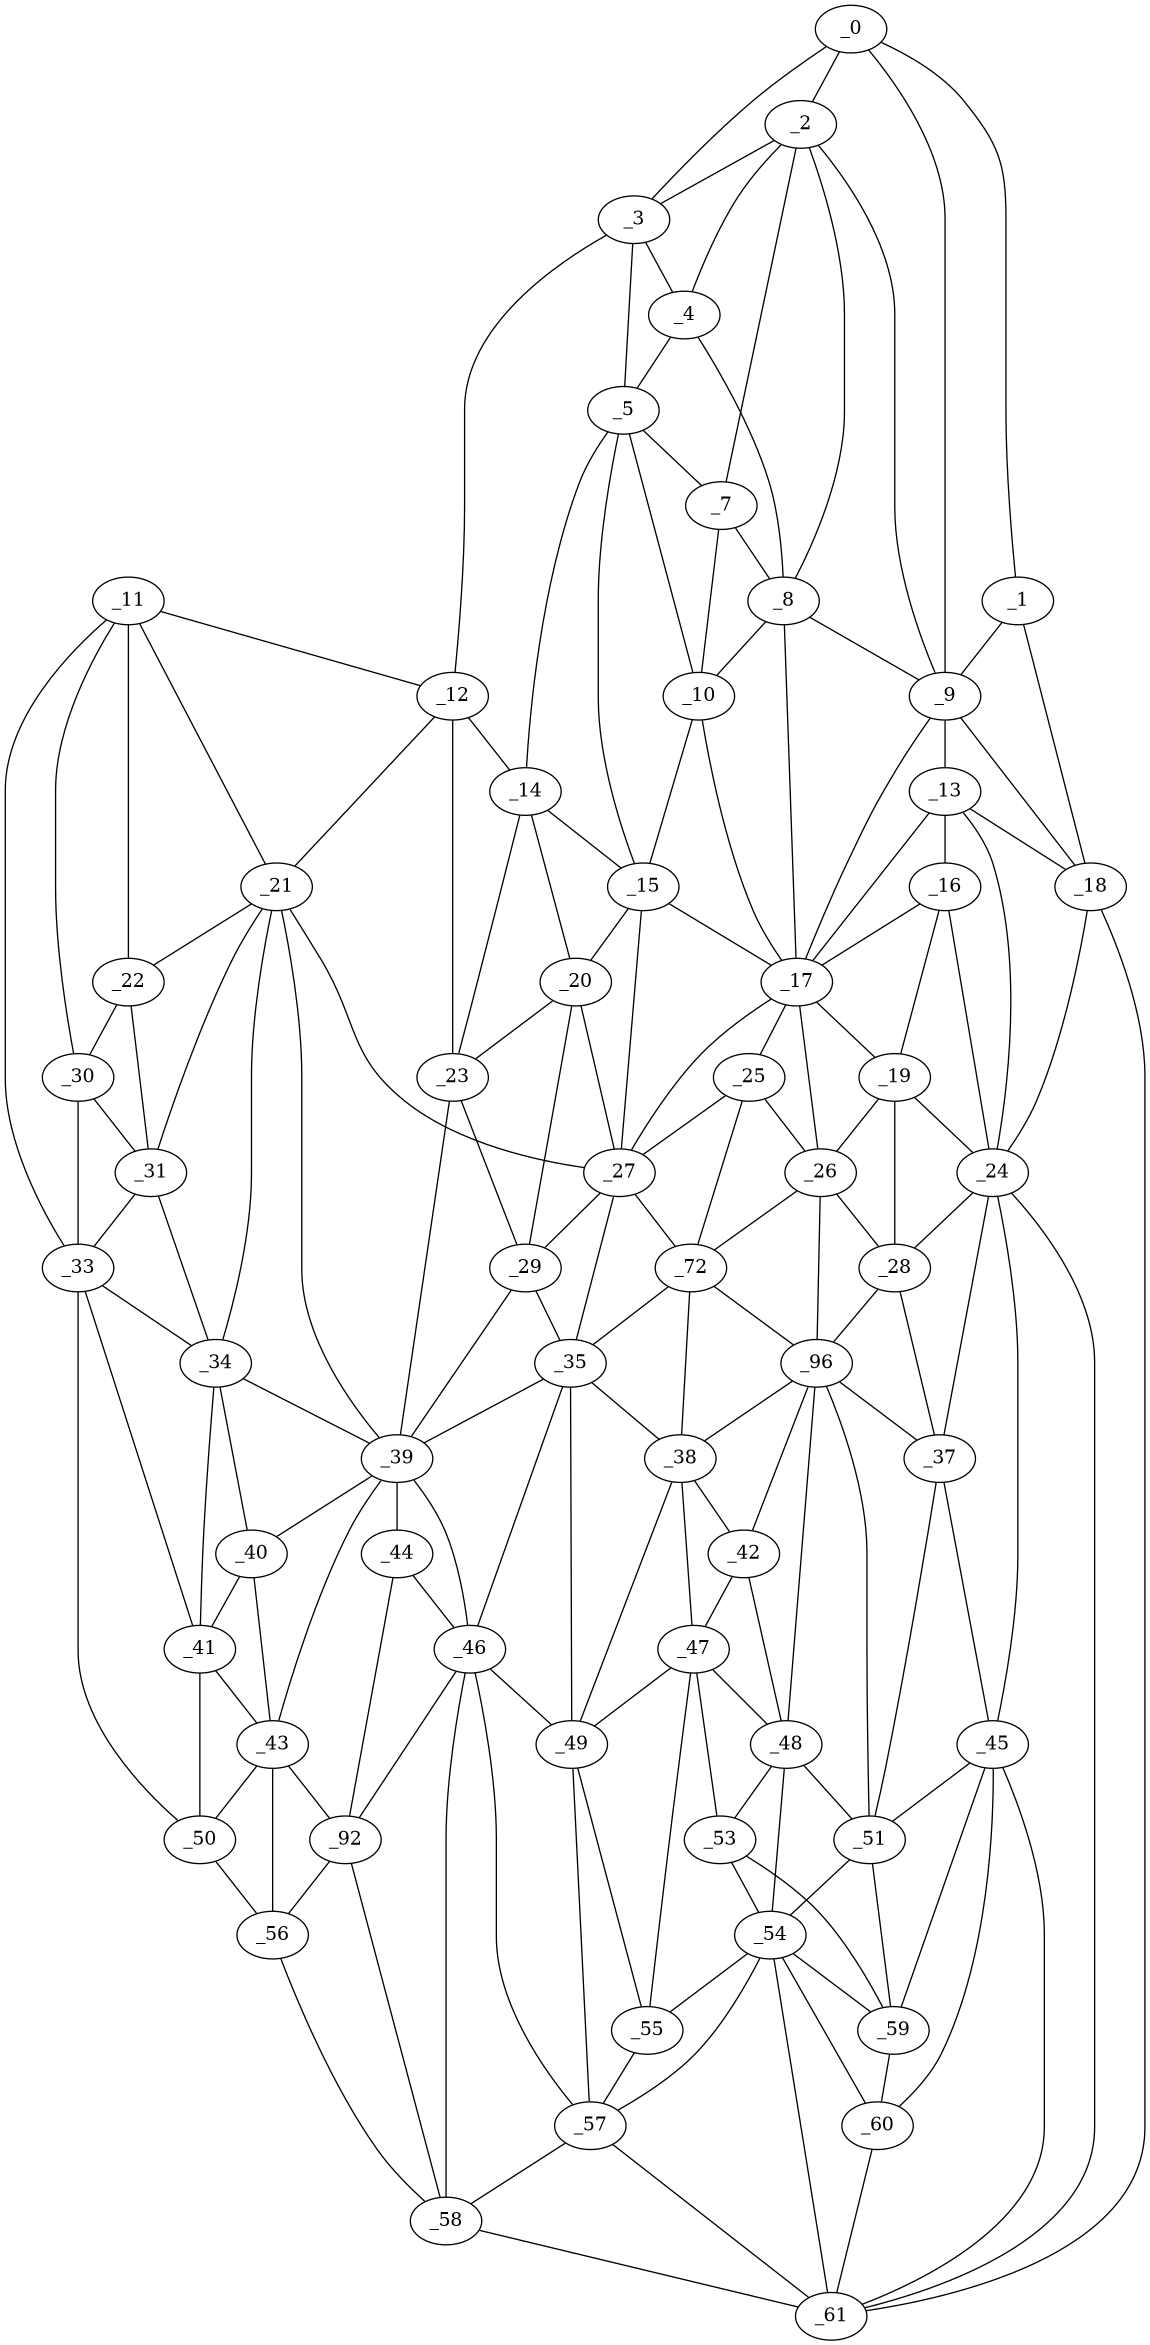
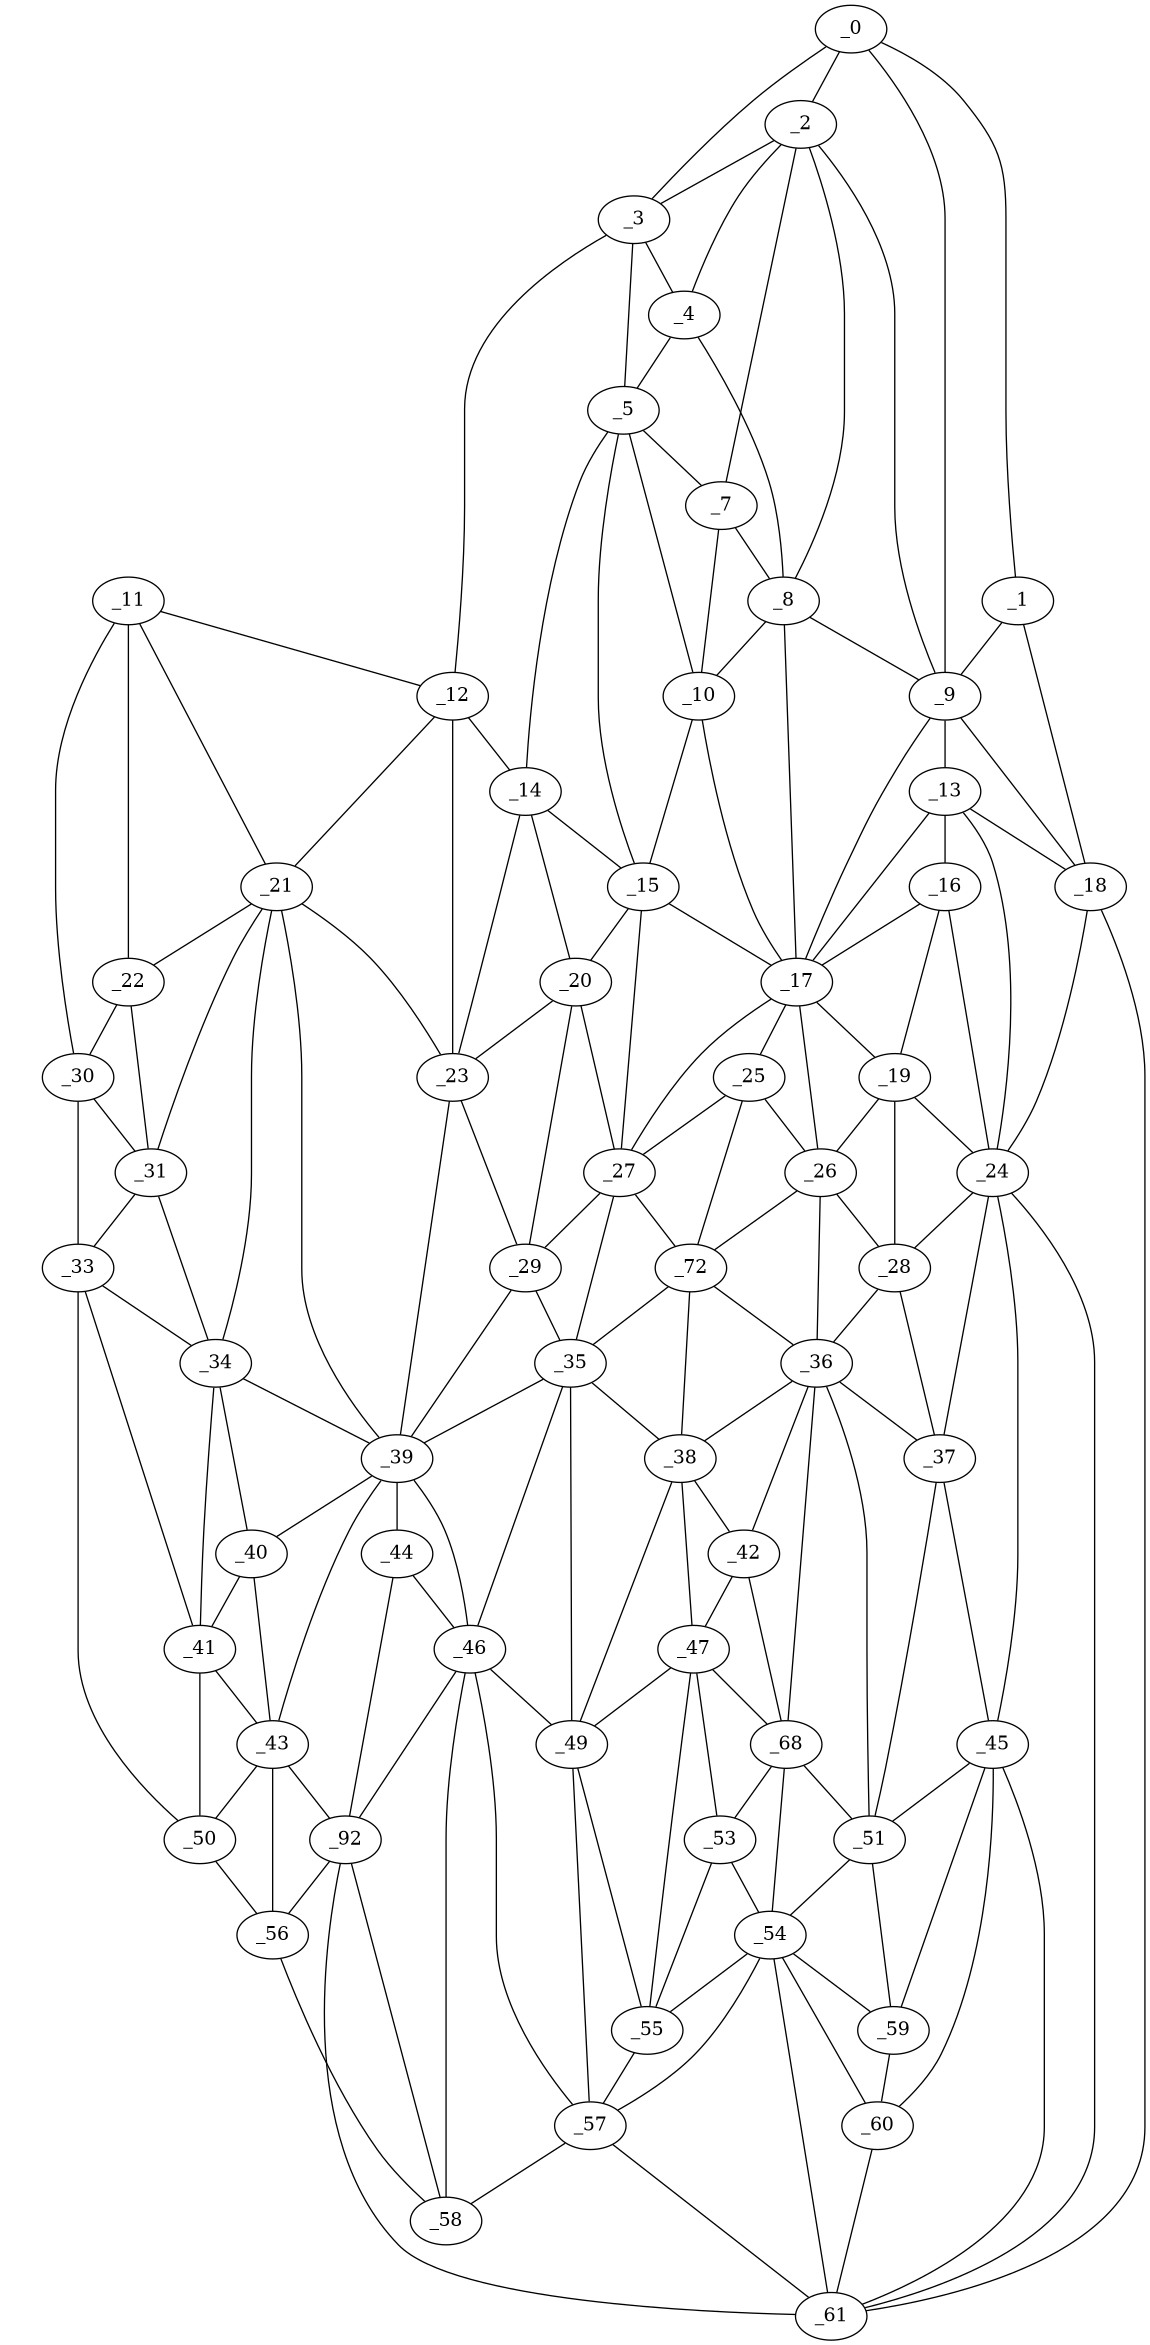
  graph {
    node [x=97 y=37]
    edge [valence=2]
    _0 [x=12 y=43]
    _1 [x=26 y=14]
    _2 [x=28 y=62]
    _3 [x=34 y=101]
    _9 [x=52]
    _18 [x=66 y=2]
    _4 [x=39 y=79]
    _7 [x=46 y=69]
    _8 [x=50 y=55]
    _5 [x=43 y=85]
    _12 [x=56 y=93]
    _17 [x=64 y=54]
    _13 [x=58 y=36]
    _24 [x=73 y=5]
    _61 [x=123 y=17]
    _10 [x=54 y=69]
    _14 [x=59 y=87]
    _15 [x=62 y=77]
    _21 [x=70 y=99]
    _23 [x=72 y=93]
    _27 [x=77 y=62]
    _19 [x=69]
    _25 [x=75 y=55]
    _26 [x=77 y=47]
    _16 [x=63]
    _28 [x=80 y=38]
    _37
    _45 [x=107 y=35]
    _20 [x=70 y=82]
    _11 [x=55 y=120]
    _22 [x=70 y=116]
    _30 [x=80 y=123]
    _33 [x=84 y=125]
    _31 [x=82 y=116]
    _34 [x=89 y=113]
    _39 [y=100]
    _29 [x=80 y=85]
    n38 [label=_72 x=84 y=60]
    _35 [x=90 y=74]
    _41 [x=101 y=120]
    _50 [x=111 y=118]
-   _36 [x=93 y=50 label=_96]
+   _36 [x=93 y=50]
    _40 [y=113]
    _46 [x=107 y=93]
    _43 [x=103 y=114]
    _44 [x=104 y=99]
    _56 [x=116 y=114]
    _51 [x=112 y=44]
    _59 [x=119 y=30]
    _60 [x=121 y=23]
    _38 [y=69]
    _49 [x=110 y=81]
    _42 [x=102 y=67]
-   _48 [x=110 y=57]
+   _48 [x=110 y=57 label=_68]
    n55 [label=_92 x=114 y=99]
    _57 [x=117 y=83]
    _58 [x=118 y=96]
    _54 [x=116 y=55]
    _47 [x=109 y=70]
    _53 [x=115 y=65]
    _55 [x=116 y=73]
    _0 -- _1 [valence=1]
    _0 -- _2
    _0 -- _3 [valence=1]
    _0 -- _9
    _1 -- _9
    _1 -- _18 [valence=1]
    _2 -- _3
    _2 -- _9
    _2 -- _4 [valence=1]
    _2 -- _7 [valence=1]
    _2 -- _8
    _3 -- _4 [valence=1]
    _3 -- _5
    _3 -- _12 [valence=1]
    _9 -- _18
    _9 -- _17 [valence=1]
    _9 -- _13 [valence=1]
    _18 -- _24
    _18 -- _61 [valence=1]
    _4 -- _8
    _4 -- _5
    _7 -- _8
    _7 -- _10
    _8 -- _9 [valence=1]
    _8 -- _17
    _8 -- _10
    _5 -- _7
    _5 -- _10
    _5 -- _14
    _5 -- _15
    _12 -- _14
    _12 -- _21
    _12 -- _23
    _17 -- _27
    _17 -- _19 [valence=1]
    _17 -- _25
    _17 -- _26 [valence=1]
    _13 -- _18
    _13 -- _17 [valence=1]
    _13 -- _24 [valence=1]
    _13 -- _16
    _24 -- _61 [valence=1]
    _24 -- _28
    _24 -- _37
    _24 -- _45
    _10 -- _17
    _10 -- _15 [valence=1]
    _14 -- _15 [valence=1]
    _14 -- _23
    _14 -- _20
    _15 -- _17
    _15 -- _27
    _15 -- _20
-   _21 -- _27 [valence=1]
+   _21 -- _23 [valence=1]
    _21 -- _22 [valence=1]
    _21 -- _31
    _21 -- _34 [valence=1]
    _21 -- _39
    _23 -- _39
    _23 -- _29
    _27 -- _29 [valence=1]
    _27 -- n38
    _27 -- _35
    _19 -- _24
    _19 -- _26 [valence=1]
    _19 -- _28 [valence=1]
    _25 -- _27
    _25 -- _26
    _25 -- n38
    _26 -- _28
    _26 -- n38 [valence=1]
    _26 -- _36 [valence=1]
    _16 -- _17
    _16 -- _24
    _16 -- _19
    _28 -- _37 [valence=1]
    _28 -- _36 [valence=1]
    _37 -- _45
    _37 -- _51
    _45 -- _61 [valence=1]
    _45 -- _51
    _45 -- _59
    _45 -- _60 [valence=1]
    _20 -- _23 [valence=1]
    _20 -- _27
    _20 -- _29
    _11 -- _12 [valence=1]
    _11 -- _21
    _11 -- _22
    _11 -- _30
-   _11 -- _33 [valence=1]
    _22 -- _30 [valence=1]
    _22 -- _31
    _30 -- _33
    _30 -- _31 [valence=1]
    _33 -- _34 [valence=1]
    _33 -- _41 [valence=1]
    _33 -- _50 [valence=1]
    _31 -- _33
    _31 -- _34
    _34 -- _39 [valence=1]
    _34 -- _41
    _34 -- _40 [valence=1]
    _39 -- _40
    _39 -- _46
    _39 -- _43 [valence=1]
    _39 -- _44 [valence=1]
    _29 -- _39
    _29 -- _35
    n38 -- _35 [valence=1]
    n38 -- _36
    n38 -- _38
    _35 -- _39
    _35 -- _46 [valence=1]
    _35 -- _38
    _35 -- _49 [valence=1]
    _41 -- _50
    _41 -- _43
    _50 -- _56 [valence=1]
    _36 -- _37
    _36 -- _51 [valence=1]
    _36 -- _38 [valence=1]
    _36 -- _42
    _36 -- _48
    _40 -- _41
    _40 -- _43 [valence=1]
    _46 -- _49 [valence=1]
    _46 -- n55 [valence=1]
    _46 -- _57
    _46 -- _58
    _43 -- _50 [valence=1]
    _43 -- _56
    _43 -- n55 [valence=1]
    _44 -- _46
    _44 -- n55
    _56 -- _58 [valence=1]
    _51 -- _59 [valence=1]
    _51 -- _54
    _59 -- _60
    _60 -- _61 [valence=1]
    _38 -- _49
    _38 -- _42
    _38 -- _47 [valence=1]
    _49 -- _57
    _49 -- _55
    _42 -- _48
    _42 -- _47
    _48 -- _51
    _48 -- _54
    _48 -- _53
    n55 -- _56 [valence=1]
    n55 -- _58
    _57 -- _61
    _57 -- _58
-   _58 -- _61 [valence=1]
+   n55 -- _61 [valence=1]
    _54 -- _61 [valence=1]
    _54 -- _59 [valence=1]
    _54 -- _60
    _54 -- _57
    _54 -- _55 [valence=1]
    _47 -- _49
    _47 -- _48
    _47 -- _53 [valence=1]
    _47 -- _55
    _53 -- _54 [valence=1]
-   _53 -- _59
+   _53 -- _55
    _55 -- _57
  }
